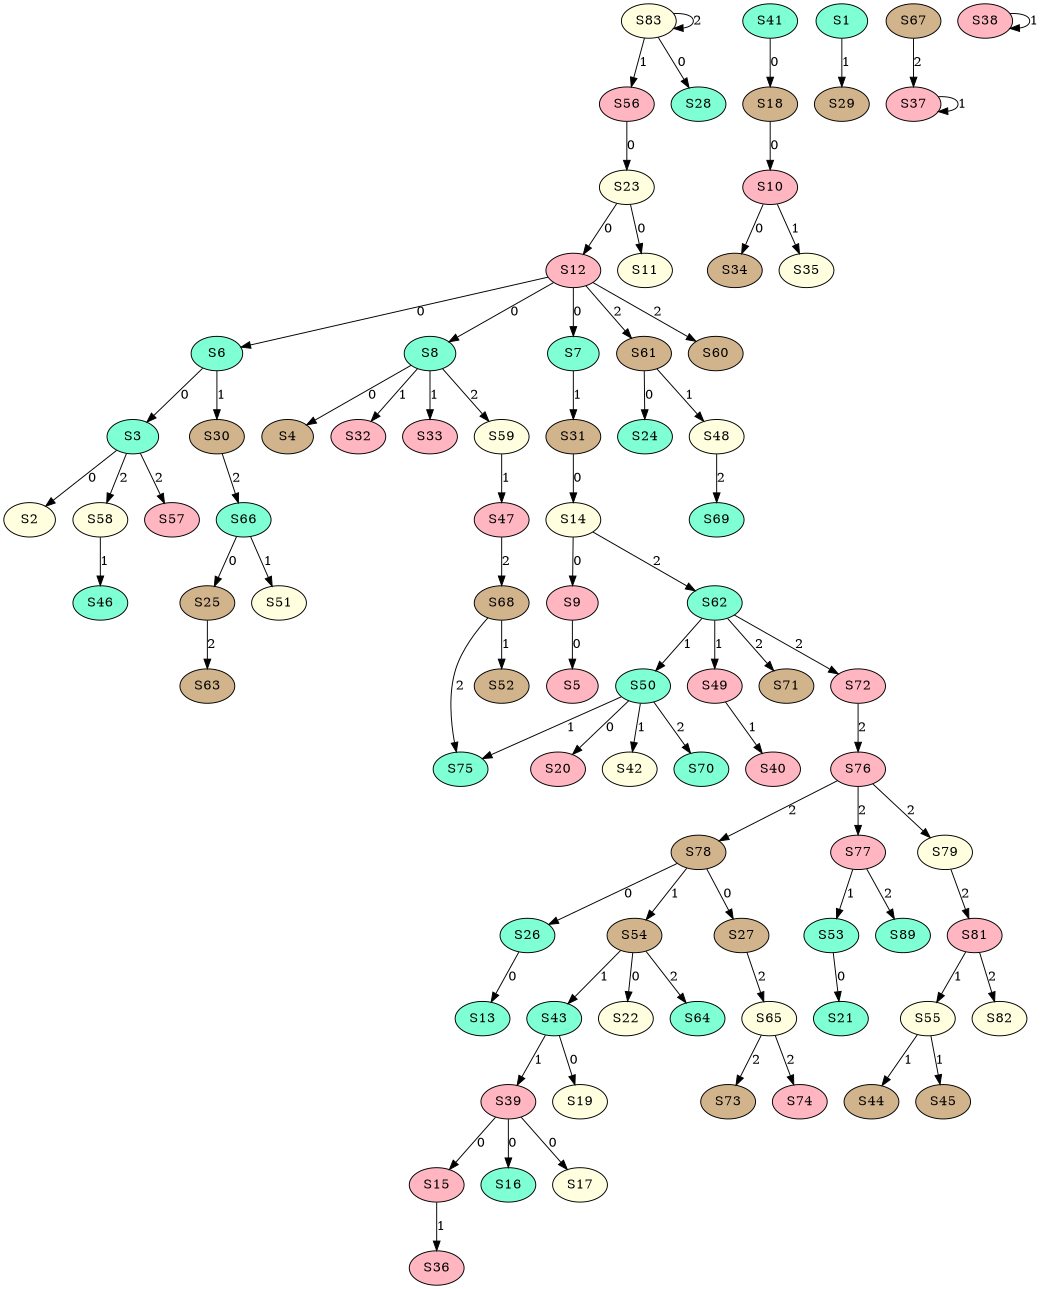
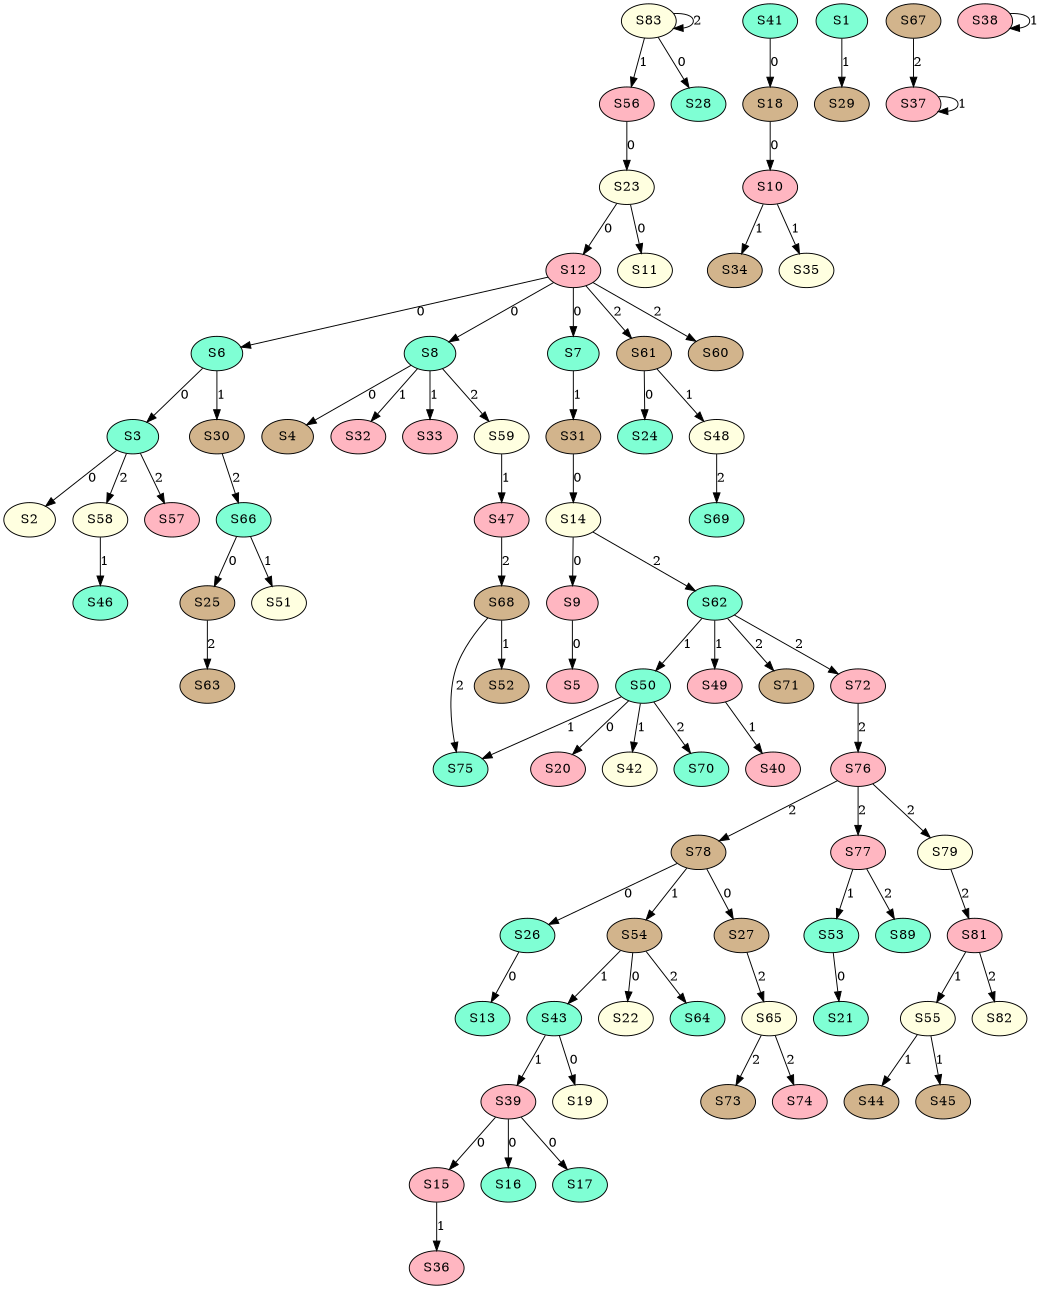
  strict digraph {
    node [fillcolor=aquamarine style=filled]
    S2 [fillcolor=lightyellow]
    S3
    S58 [fillcolor=lightyellow]
    S57 [fillcolor=lightpink]
    S46
    S6
    S30 [fillcolor=tan]
    S66
    S4 [fillcolor=tan]
    S8
    S32 [fillcolor=lightpink]
    S33 [fillcolor=lightpink]
    S59 [fillcolor=lightyellow]
    S47 [fillcolor=lightpink]
    S9 [fillcolor=lightpink]
    S5 [fillcolor=lightpink]
    S12 [fillcolor=lightpink]
    S7
    S61 [fillcolor=tan]
    S60 [fillcolor=tan]
    S31 [fillcolor=tan]
    S24
    S48 [fillcolor=lightyellow]
    S14 [fillcolor=lightyellow]
    S62
    S50
    S49 [fillcolor=lightpink]
    S71 [fillcolor=tan]
    S72 [fillcolor=lightpink]
    S18 [fillcolor=tan]
    S10 [fillcolor=lightpink]
    S34 [fillcolor=tan]
    S35 [fillcolor=lightyellow]
    S23 [fillcolor=lightyellow]
    S11 [fillcolor=lightyellow]
    S26
    S13
    S39 [fillcolor=lightpink]
    S15 [fillcolor=lightpink]
    S16
-   S17 [fillcolor=lightyellow]
+   S17
    S36 [fillcolor=lightpink]
    S41
    S43
    S19 [fillcolor=lightyellow]
    S20 [fillcolor=lightpink]
    S42 [fillcolor=lightyellow]
    S70
    S75
    S53
    S21
    S54 [fillcolor=tan]
    S22 [fillcolor=lightyellow]
    S64
    S56 [fillcolor=lightpink]
    S69
    S25 [fillcolor=tan]
    S51 [fillcolor=lightyellow]
    S63 [fillcolor=tan]
    S78 [fillcolor=tan]
    S27 [fillcolor=tan]
    S65 [fillcolor=lightyellow]
    S73 [fillcolor=tan]
    S74 [fillcolor=lightpink]
    S83 [fillcolor=lightyellow]
    S28
    S29 [fillcolor=tan]
    S1
    S37 [fillcolor=lightpink]
    S67 [fillcolor=tan]
    S38 [fillcolor=lightpink]
    S40 [fillcolor=lightpink]
    S55 [fillcolor=lightyellow]
    S44 [fillcolor=tan]
    S45 [fillcolor=tan]
    S68 [fillcolor=tan]
    S52 [fillcolor=tan]
    S76 [fillcolor=lightpink]
    S77 [fillcolor=lightpink]
    n80 [label=S89]
    S81 [fillcolor=lightpink]
    S82 [fillcolor=lightyellow]
    S79 [fillcolor=lightyellow]
    S3 -> S2 [label=0]
    S3 -> S58 [label=2]
    S3 -> S57 [label=2]
    S58 -> S46 [label=1]
    S6 -> S3 [label=0]
    S6 -> S30 [label=1]
    S30 -> S66 [label=2]
    S66 -> S25 [label=0]
    S66 -> S51 [label=1]
    S8 -> S4 [label=0]
    S8 -> S32 [label=1]
    S8 -> S33 [label=1]
    S8 -> S59 [label=2]
    S59 -> S47 [label=1]
    S47 -> S68 [label=2]
    S9 -> S5 [label=0]
    S12 -> S6 [label=0]
    S12 -> S8 [label=0]
    S12 -> S7 [label=0]
    S12 -> S61 [label=2]
    S12 -> S60 [label=2]
    S7 -> S31 [label=1]
    S61 -> S24 [label=0]
    S61 -> S48 [label=1]
    S31 -> S14 [label=0]
    S48 -> S69 [label=2]
    S14 -> S9 [label=0]
    S14 -> S62 [label=2]
    S62 -> S50 [label=1]
    S62 -> S49 [label=1]
    S62 -> S71 [label=2]
    S62 -> S72 [label=2]
    S50 -> S20 [label=0]
    S50 -> S42 [label=1]
    S50 -> S70 [label=2]
    S50 -> S75 [label=1]
    S49 -> S40 [label=1]
    S72 -> S76 [label=2]
    S18 -> S10 [label=0]
-   S10 -> S34 [label=0]
+   S10 -> S34 [label=1]
    S10 -> S35 [label=1]
    S23 -> S12 [label=0]
    S23 -> S11 [label=0]
    S26 -> S13 [label=0]
    S39 -> S15 [label=0]
    S39 -> S16 [label=0]
    S39 -> S17 [label=0]
    S15 -> S36 [label=1]
    S41 -> S18 [label=0]
    S43 -> S39 [label=1]
    S43 -> S19 [label=0]
    S53 -> S21 [label=0]
    S54 -> S43 [label=1]
    S54 -> S22 [label=0]
    S54 -> S64 [label=2]
    S56 -> S23 [label=0]
    S25 -> S63 [label=2]
    S78 -> S26 [label=0]
    S78 -> S54 [label=1]
    S78 -> S27 [label=0]
    S27 -> S65 [label=2]
    S65 -> S73 [label=2]
    S65 -> S74 [label=2]
    S83 -> S56 [label=1]
    S83 -> S83 [label=2]
    S83 -> S28 [label=0]
    S1 -> S29 [label=1]
    S37 -> S37 [label=1]
    S67 -> S37 [label=2]
    S38 -> S38 [label=1]
    S55 -> S44 [label=1]
    S55 -> S45 [label=1]
    S68 -> S75 [label=2]
    S68 -> S52 [label=1]
    S76 -> S78 [label=2]
    S76 -> S77 [label=2]
    S76 -> S79 [label=2]
    S77 -> S53 [label=1]
    S77 -> n80 [label=2]
    S81 -> S55 [label=1]
    S81 -> S82 [label=2]
    S79 -> S81 [label=2]
  }
